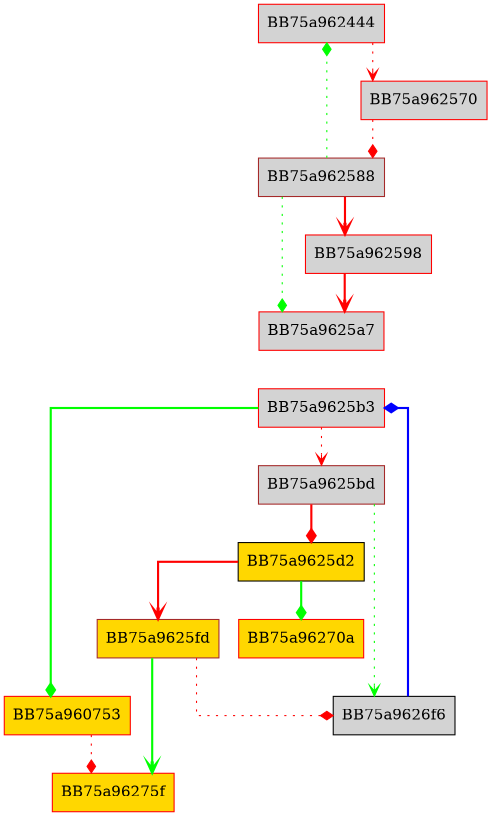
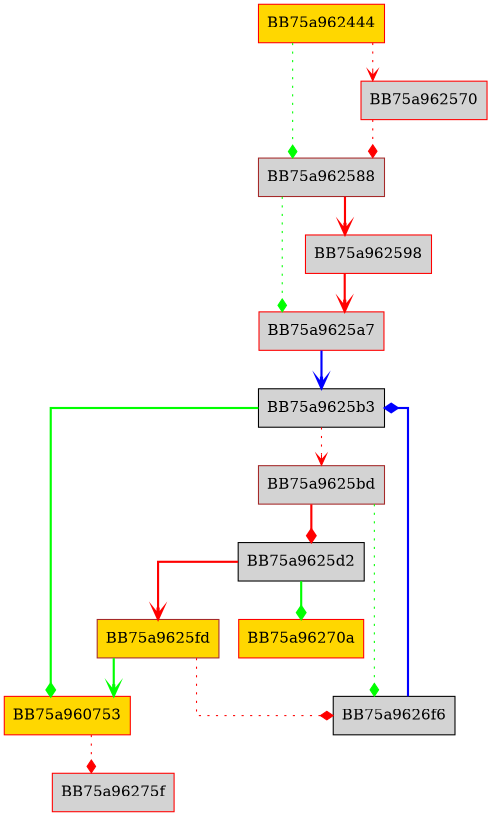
  digraph {
    splines=ortho
    node [color=red fillcolor=lightgrey shape=box style=filled]
    edge [arrowhead=diamond color=red style=bold]
-   BB75a962444
+   BB75a962444 [fillcolor=gold]
    BB75a962588 [color=brown]
    BB75a962570
    BB75a9625a7
    BB75a962598
-   BB75a9625b3
+   BB75a9625b3 [color=black]
    n7 [fillcolor=gold label=BB75a960753]
    BB75a9625bd [color=brown]
-   BB75a96275f [fillcolor=gold]
+   BB75a96275f
    BB75a9626f6 [color=black]
-   BB75a9625d2 [color=black fillcolor=gold]
+   BB75a9625d2 [color=black]
    BB75a96270a [fillcolor=gold]
    BB75a9625fd [color=brown fillcolor=gold]
-   BB75a962588 -> BB75a962444 [color=green style=dotted]
+   BB75a962444 -> BB75a962588 [color=green style=dotted]
    BB75a962444 -> BB75a962570 [arrowhead=vee style=dotted]
    BB75a962588 -> BB75a9625a7 [color=green style=dotted]
    BB75a962588 -> BB75a962598 [arrowhead=vee]
    BB75a962570 -> BB75a962588 [style=dotted]
+   BB75a9625a7 -> BB75a9625b3 [arrowhead=vee color=blue]
    BB75a962598 -> BB75a9625a7 [arrowhead=vee]
    BB75a9625b3 -> n7 [color=green]
    BB75a9625b3 -> BB75a9625bd [arrowhead=vee style=dotted]
    n7 -> BB75a96275f [style=dotted]
-   BB75a9625bd -> BB75a9626f6 [arrowhead=vee color=green style=dotted]
+   BB75a9625bd -> BB75a9626f6 [color=green style=dotted]
    BB75a9625bd -> BB75a9625d2
    BB75a9626f6 -> BB75a9625b3 [color=blue]
    BB75a9625d2 -> BB75a96270a [color=green]
    BB75a9625d2 -> BB75a9625fd [arrowhead=vee]
-   BB75a9625fd -> BB75a96275f [arrowhead=vee color=green]
+   BB75a9625fd -> n7 [arrowhead=vee color=green]
    BB75a9625fd -> BB75a9626f6 [style=dotted]
  }
